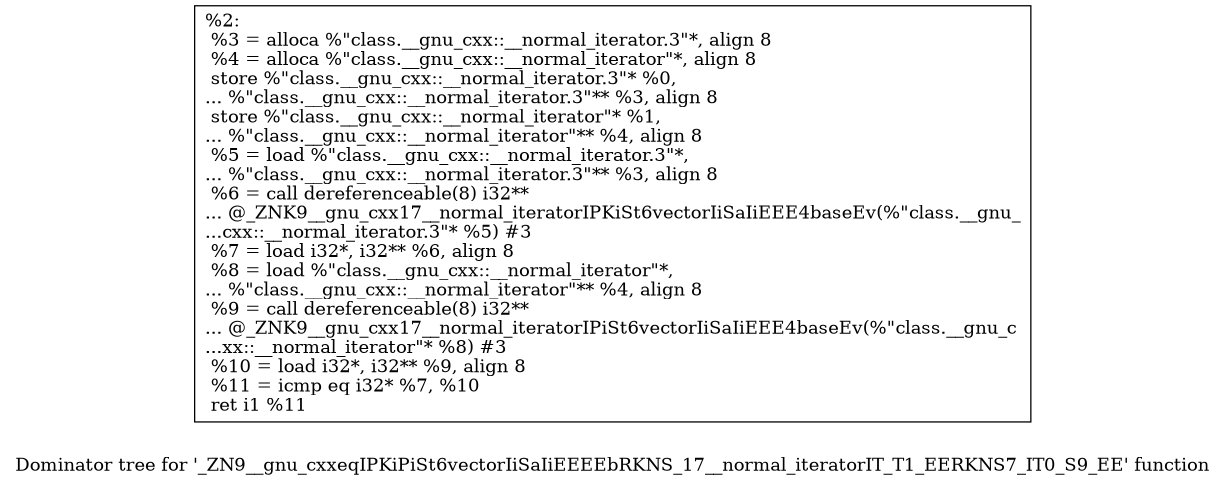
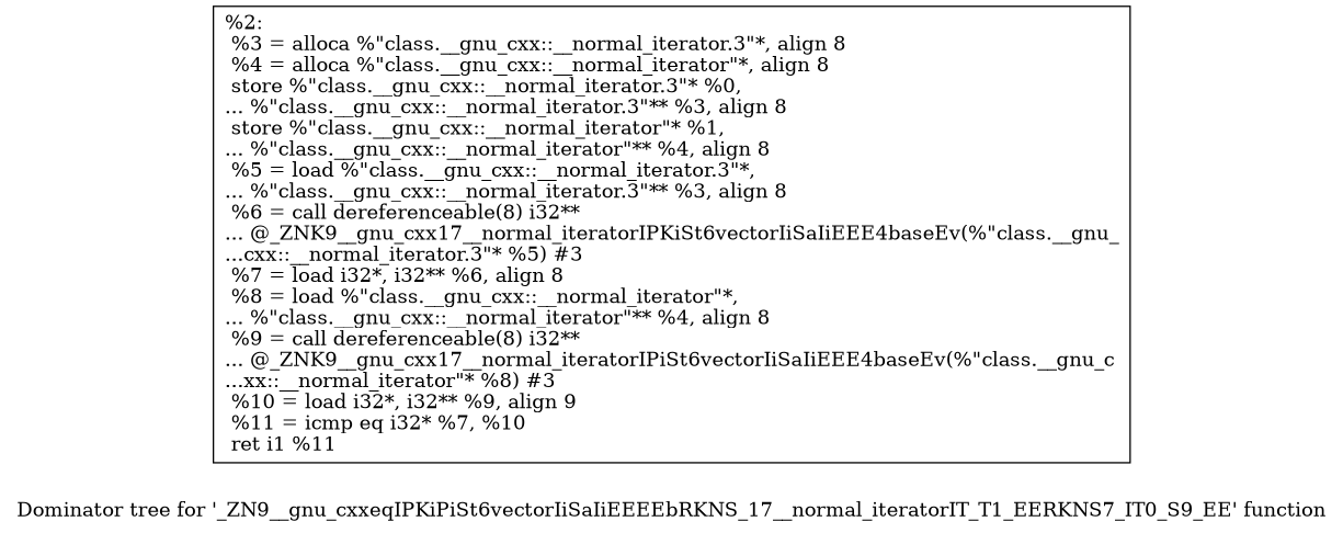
  digraph {
    label="Dominator tree for '_ZN9__gnu_cxxeqIPKiPiSt6vectorIiSaIiEEEEbRKNS_17__normal_iteratorIT_T1_EERKNS7_IT0_S9_EE' function"
-   n1 [label="{%2:\l  %3 = alloca %\"class.__gnu_cxx::__normal_iterator.3\"*, align 8\l  %4 = alloca %\"class.__gnu_cxx::__normal_iterator\"*, align 8\l  store %\"class.__gnu_cxx::__normal_iterator.3\"* %0,\l... %\"class.__gnu_cxx::__normal_iterator.3\"** %3, align 8\l  store %\"class.__gnu_cxx::__normal_iterator\"* %1,\l... %\"class.__gnu_cxx::__normal_iterator\"** %4, align 8\l  %5 = load %\"class.__gnu_cxx::__normal_iterator.3\"*,\l... %\"class.__gnu_cxx::__normal_iterator.3\"** %3, align 8\l  %6 = call dereferenceable(8) i32**\l... @_ZNK9__gnu_cxx17__normal_iteratorIPKiSt6vectorIiSaIiEEE4baseEv(%\"class.__gnu_\l...cxx::__normal_iterator.3\"* %5) #3\l  %7 = load i32*, i32** %6, align 8\l  %8 = load %\"class.__gnu_cxx::__normal_iterator\"*,\l... %\"class.__gnu_cxx::__normal_iterator\"** %4, align 8\l  %9 = call dereferenceable(8) i32**\l... @_ZNK9__gnu_cxx17__normal_iteratorIPiSt6vectorIiSaIiEEE4baseEv(%\"class.__gnu_c\l...xx::__normal_iterator\"* %8) #3\l  %10 = load i32*, i32** %9, align 8\l  %11 = icmp eq i32* %7, %10\l  ret i1 %11\l}" shape=record]
+   n1 [label="{%2:\l  %3 = alloca %\"class.__gnu_cxx::__normal_iterator.3\"*, align 8\l  %4 = alloca %\"class.__gnu_cxx::__normal_iterator\"*, align 8\l  store %\"class.__gnu_cxx::__normal_iterator.3\"* %0,\l... %\"class.__gnu_cxx::__normal_iterator.3\"** %3, align 8\l  store %\"class.__gnu_cxx::__normal_iterator\"* %1,\l... %\"class.__gnu_cxx::__normal_iterator\"** %4, align 8\l  %5 = load %\"class.__gnu_cxx::__normal_iterator.3\"*,\l... %\"class.__gnu_cxx::__normal_iterator.3\"** %3, align 8\l  %6 = call dereferenceable(8) i32**\l... @_ZNK9__gnu_cxx17__normal_iteratorIPKiSt6vectorIiSaIiEEE4baseEv(%\"class.__gnu_\l...cxx::__normal_iterator.3\"* %5) #3\l  %7 = load i32*, i32** %6, align 8\l  %8 = load %\"class.__gnu_cxx::__normal_iterator\"*,\l... %\"class.__gnu_cxx::__normal_iterator\"** %4, align 8\l  %9 = call dereferenceable(8) i32**\l... @_ZNK9__gnu_cxx17__normal_iteratorIPiSt6vectorIiSaIiEEE4baseEv(%\"class.__gnu_c\l...xx::__normal_iterator\"* %8) #3\l  %10 = load i32*, i32** %9, align 9\l  %11 = icmp eq i32* %7, %10\l  ret i1 %11\l}" shape=record]
  }
